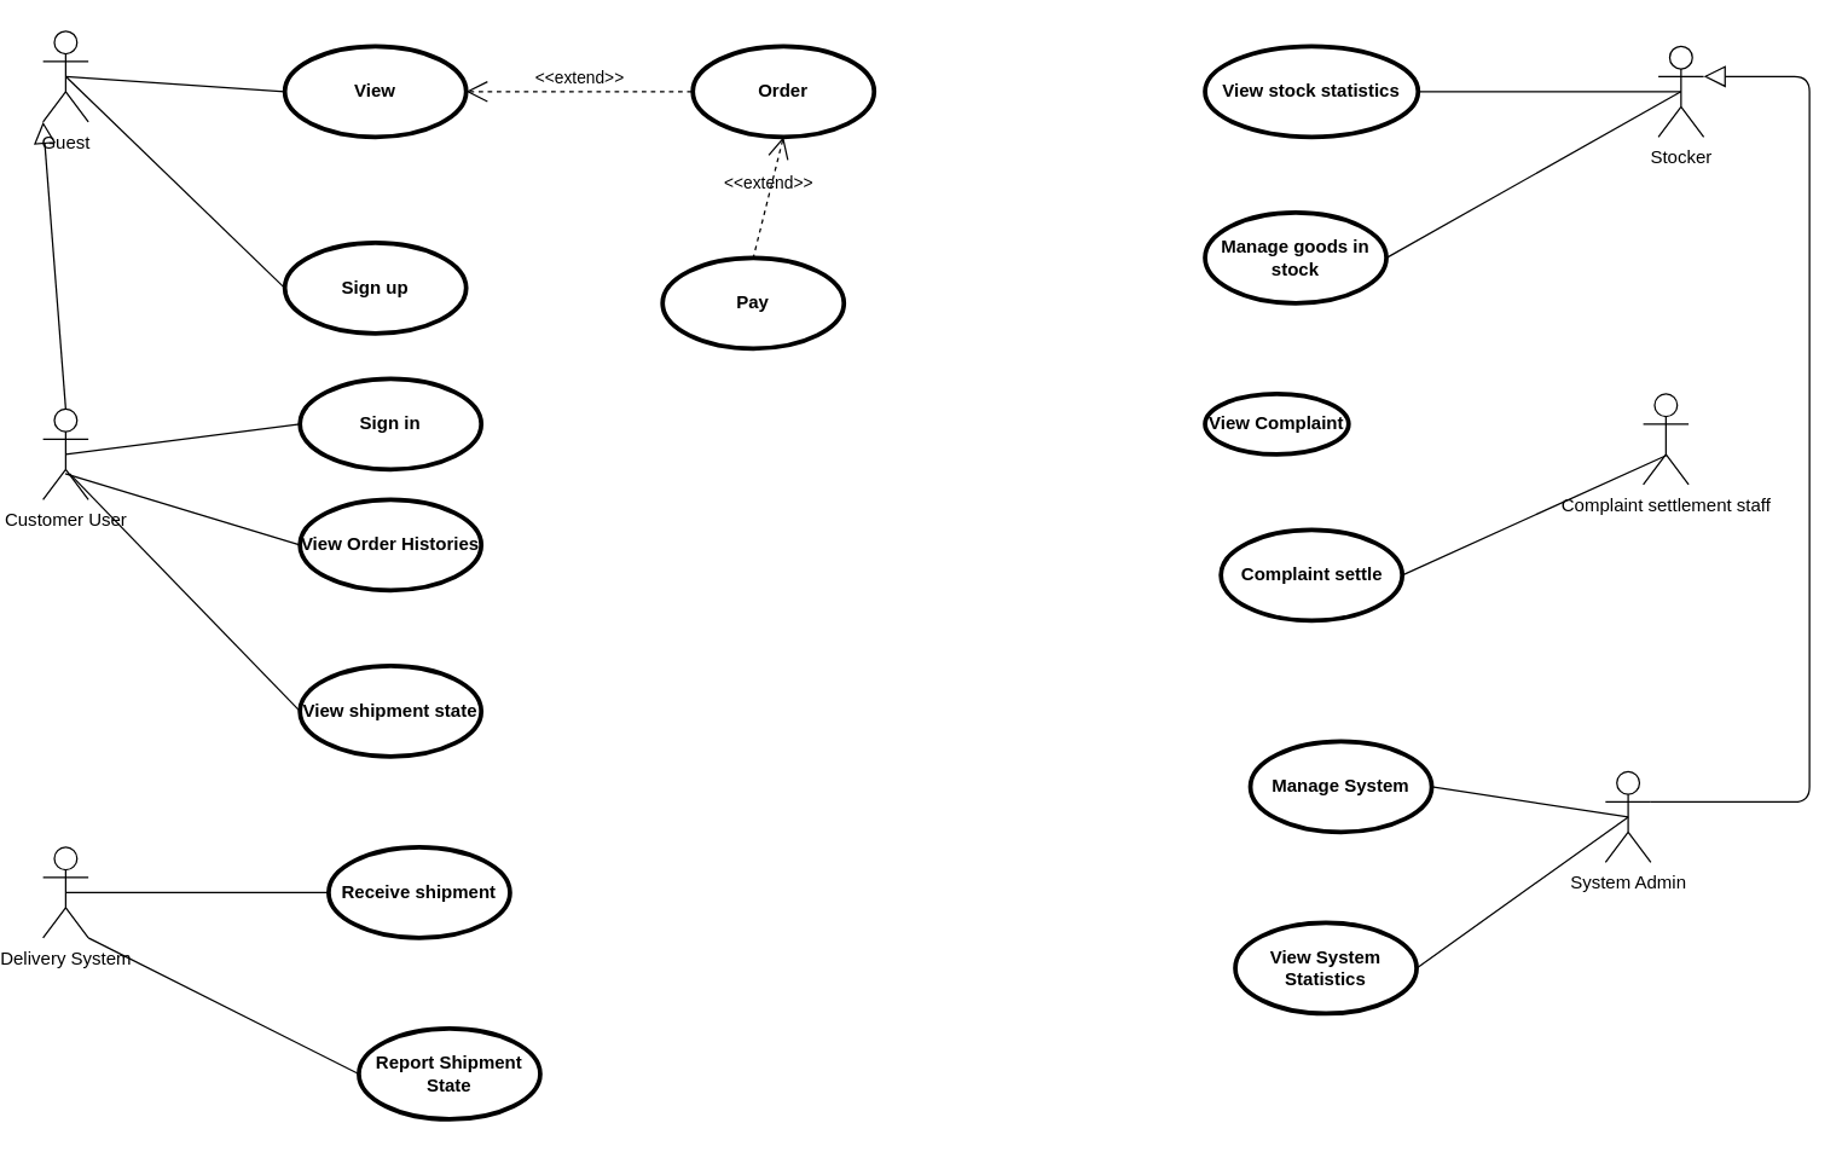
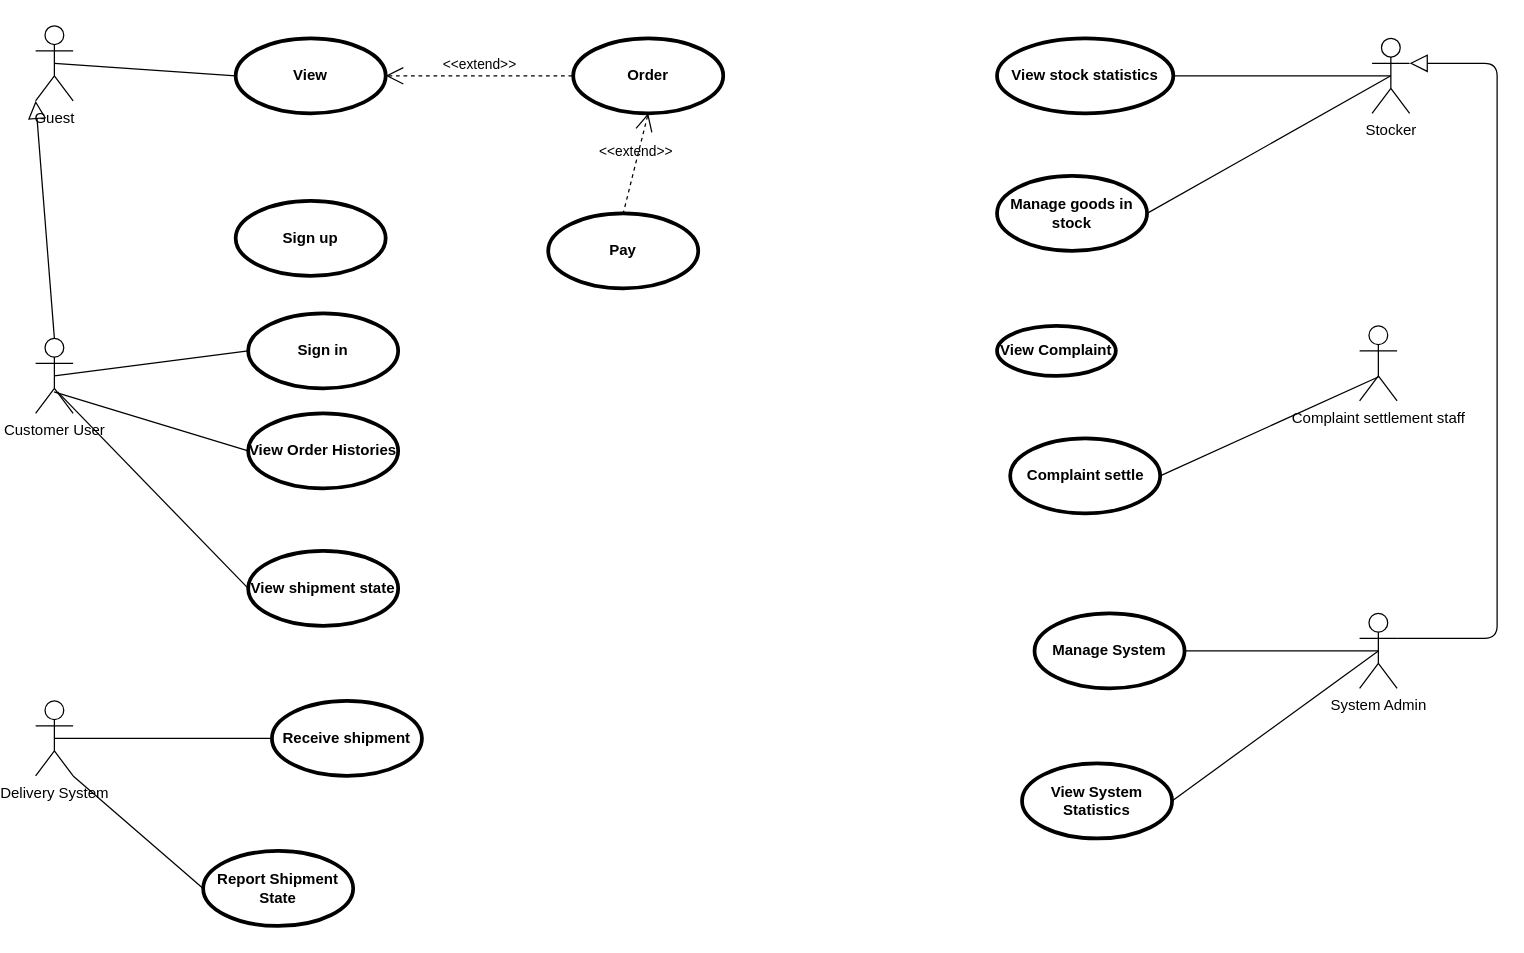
  <mxCell id="0" />
  <mxCell id="1" parent="0" />
  <mxCell id="2" value="Guest" style="shape=umlActor;html=1;verticalLabelPosition=bottom;verticalAlign=top;align=center;" vertex="1" parent="1"><mxGeometry x="20" y="20" width="30" height="60" as="geometry" /></mxCell>
  <mxCell id="3" value="Customer User" style="shape=umlActor;html=1;verticalLabelPosition=bottom;verticalAlign=top;align=center;" vertex="1" parent="1"><mxGeometry x="20" y="270" width="30" height="60" as="geometry" /></mxCell>
  <mxCell id="4" value="Stocker" style="shape=umlActor;html=1;verticalLabelPosition=bottom;verticalAlign=top;align=center;" vertex="1" parent="1"><mxGeometry x="1089" y="30" width="30" height="60" as="geometry" /></mxCell>
- <mxCell id="5" value="System Admin" style="shape=umlActor;html=1;verticalLabelPosition=bottom;verticalAlign=top;align=center;" vertex="1" parent="1"><mxGeometry x="1054" y="510" width="30" height="60" as="geometry" /></mxCell>
+ <mxCell id="5" value="System Admin" style="shape=umlActor;html=1;verticalLabelPosition=bottom;verticalAlign=top;align=center;" vertex="1" parent="1"><mxGeometry x="1079" y="490" width="30" height="60" as="geometry" /></mxCell>
  <mxCell id="6" value="Delivery System" style="shape=umlActor;html=1;verticalLabelPosition=bottom;verticalAlign=top;align=center;" vertex="1" parent="1"><mxGeometry x="20" y="560" width="30" height="60" as="geometry" /></mxCell>
  <mxCell id="7" value="Complaint settlement staff" style="shape=umlActor;html=1;verticalLabelPosition=bottom;verticalAlign=top;align=center;" vertex="1" parent="1"><mxGeometry x="1079" y="260" width="30" height="60" as="geometry" /></mxCell>
  <mxCell id="8" value="View" style="shape=ellipse;html=1;strokeWidth=3;fontStyle=1;whiteSpace=wrap;align=center;perimeter=ellipsePerimeter;" vertex="1" parent="1"><mxGeometry x="180" y="30" width="120" height="60" as="geometry" /></mxCell>
  <mxCell id="9" value="Order" style="shape=ellipse;html=1;strokeWidth=3;fontStyle=1;whiteSpace=wrap;align=center;perimeter=ellipsePerimeter;" vertex="1" parent="1"><mxGeometry x="450" y="30" width="120" height="60" as="geometry" /></mxCell>
  <mxCell id="10" value="&amp;lt;&amp;lt;extend&amp;gt;&amp;gt;" style="edgeStyle=none;html=1;startArrow=open;endArrow=none;startSize=12;verticalAlign=bottom;dashed=1;labelBackgroundColor=none;exitX=1;exitY=0.5;exitDx=0;exitDy=0;entryX=0;entryY=0.5;entryDx=0;entryDy=0;" edge="1" parent="1" source="8" target="9"><mxGeometry width="160" relative="1" as="geometry"><mxPoint x="300" y="280" as="sourcePoint" /><mxPoint x="460" y="280" as="targetPoint" /></mxGeometry></mxCell>
  <mxCell id="11" value="" style="edgeStyle=none;html=1;endArrow=none;verticalAlign=bottom;exitX=0.5;exitY=0.5;exitDx=0;exitDy=0;exitPerimeter=0;entryX=0;entryY=0.5;entryDx=0;entryDy=0;" edge="1" parent="1" source="2" target="8"><mxGeometry width="160" relative="1" as="geometry"><mxPoint x="290" y="280" as="sourcePoint" /><mxPoint x="460" y="280" as="targetPoint" /></mxGeometry></mxCell>
  <mxCell id="12" value="Sign up" style="shape=ellipse;html=1;strokeWidth=3;fontStyle=1;whiteSpace=wrap;align=center;perimeter=ellipsePerimeter;" vertex="1" parent="1"><mxGeometry x="180" y="160" width="120" height="60" as="geometry" /></mxCell>
- <mxCell id="13" value="" style="edgeStyle=none;html=1;endArrow=none;verticalAlign=bottom;exitX=0.5;exitY=0.5;exitDx=0;exitDy=0;exitPerimeter=0;entryX=0;entryY=0.5;entryDx=0;entryDy=0;" edge="1" parent="1" source="2" target="12"><mxGeometry width="160" relative="1" as="geometry"><mxPoint x="300" y="280" as="sourcePoint" /><mxPoint x="460" y="280" as="targetPoint" /></mxGeometry></mxCell>
  <mxCell id="14" value="Sign in" style="shape=ellipse;html=1;strokeWidth=3;fontStyle=1;whiteSpace=wrap;align=center;perimeter=ellipsePerimeter;" vertex="1" parent="1"><mxGeometry x="190" y="250" width="120" height="60" as="geometry" /></mxCell>
  <mxCell id="15" value="" style="edgeStyle=none;html=1;endArrow=none;verticalAlign=bottom;exitX=0.5;exitY=0.5;exitDx=0;exitDy=0;exitPerimeter=0;entryX=0;entryY=0.5;entryDx=0;entryDy=0;" edge="1" parent="1" source="3" target="14"><mxGeometry width="160" relative="1" as="geometry"><mxPoint x="300" y="280" as="sourcePoint" /><mxPoint x="460" y="280" as="targetPoint" /></mxGeometry></mxCell>
  <mxCell id="16" value="" style="edgeStyle=none;html=1;endArrow=block;endFill=0;endSize=12;verticalAlign=bottom;exitX=0.5;exitY=0;exitDx=0;exitDy=0;exitPerimeter=0;entryX=0;entryY=1;entryDx=0;entryDy=0;entryPerimeter=0;" edge="1" parent="1" source="3" target="2"><mxGeometry width="160" relative="1" as="geometry"><mxPoint x="300" y="220" as="sourcePoint" /><mxPoint x="460" y="220" as="targetPoint" /></mxGeometry></mxCell>
  <mxCell id="17" value="Pay" style="shape=ellipse;html=1;strokeWidth=3;fontStyle=1;whiteSpace=wrap;align=center;perimeter=ellipsePerimeter;" vertex="1" parent="1"><mxGeometry x="430" y="170" width="120" height="60" as="geometry" /></mxCell>
  <mxCell id="18" value="&amp;lt;&amp;lt;extend&amp;gt;&amp;gt;" style="edgeStyle=none;html=1;startArrow=open;endArrow=none;startSize=12;verticalAlign=bottom;dashed=1;labelBackgroundColor=none;exitX=0.5;exitY=1;exitDx=0;exitDy=0;entryX=0.5;entryY=0;entryDx=0;entryDy=0;" edge="1" parent="1" source="9" target="17"><mxGeometry width="160" relative="1" as="geometry"><mxPoint x="300" y="280" as="sourcePoint" /><mxPoint x="440" y="150" as="targetPoint" /></mxGeometry></mxCell>
  <mxCell id="19" value="Complaint settle" style="shape=ellipse;html=1;strokeWidth=3;fontStyle=1;whiteSpace=wrap;align=center;perimeter=ellipsePerimeter;" vertex="1" parent="1"><mxGeometry x="799.5" y="350" width="120" height="60" as="geometry" /></mxCell>
  <mxCell id="20" value="" style="edgeStyle=none;html=1;endArrow=none;verticalAlign=bottom;exitX=0.51;exitY=0.678;exitDx=0;exitDy=0;exitPerimeter=0;entryX=1;entryY=0.5;entryDx=0;entryDy=0;" edge="1" parent="1" source="7" target="19"><mxGeometry width="160" relative="1" as="geometry"><mxPoint x="290" y="480" as="sourcePoint" /><mxPoint x="450" y="480" as="targetPoint" /></mxGeometry></mxCell>
  <mxCell id="21" value="View Order Histories" style="shape=ellipse;html=1;strokeWidth=3;fontStyle=1;whiteSpace=wrap;align=center;perimeter=ellipsePerimeter;" vertex="1" parent="1"><mxGeometry x="190" y="330" width="120" height="60" as="geometry" /></mxCell>
  <mxCell id="22" value="" style="edgeStyle=none;html=1;endArrow=none;verticalAlign=bottom;exitX=0.49;exitY=0.714;exitDx=0;exitDy=0;exitPerimeter=0;entryX=0;entryY=0.5;entryDx=0;entryDy=0;" edge="1" parent="1" source="3" target="21"><mxGeometry width="160" relative="1" as="geometry"><mxPoint x="509" y="290" as="sourcePoint" /><mxPoint x="669" y="290" as="targetPoint" /></mxGeometry></mxCell>
  <mxCell id="23" value="View shipment state" style="shape=ellipse;html=1;strokeWidth=3;fontStyle=1;whiteSpace=wrap;align=center;perimeter=ellipsePerimeter;" vertex="1" parent="1"><mxGeometry x="190" y="440" width="120" height="60" as="geometry" /></mxCell>
  <mxCell id="24" value="" style="edgeStyle=none;html=1;endArrow=none;verticalAlign=bottom;exitX=0.586;exitY=0.714;exitDx=0;exitDy=0;exitPerimeter=0;entryX=0;entryY=0.5;entryDx=0;entryDy=0;" edge="1" parent="1" source="3" target="23"><mxGeometry width="160" relative="1" as="geometry"><mxPoint x="509" y="370" as="sourcePoint" /><mxPoint x="669" y="370" as="targetPoint" /></mxGeometry></mxCell>
  <mxCell id="25" value="View stock statistics" style="shape=ellipse;html=1;strokeWidth=3;fontStyle=1;whiteSpace=wrap;align=center;perimeter=ellipsePerimeter;" vertex="1" parent="1"><mxGeometry x="789" y="30" width="141" height="60" as="geometry" /></mxCell>
  <mxCell id="26" value="" style="edgeStyle=none;html=1;endArrow=none;verticalAlign=bottom;entryX=0.5;entryY=0.5;entryDx=0;entryDy=0;entryPerimeter=0;exitX=1;exitY=0.5;exitDx=0;exitDy=0;" edge="1" parent="1" source="25" target="4"><mxGeometry width="160" relative="1" as="geometry"><mxPoint x="509" y="140" as="sourcePoint" /><mxPoint x="669" y="140" as="targetPoint" /></mxGeometry></mxCell>
  <mxCell id="27" value="Manage goods in stock" style="shape=ellipse;html=1;strokeWidth=3;fontStyle=1;whiteSpace=wrap;align=center;perimeter=ellipsePerimeter;" vertex="1" parent="1"><mxGeometry x="789" y="140" width="120" height="60" as="geometry" /></mxCell>
  <mxCell id="28" value="" style="edgeStyle=none;html=1;endArrow=none;verticalAlign=bottom;entryX=0.5;entryY=0.5;entryDx=0;entryDy=0;entryPerimeter=0;exitX=1;exitY=0.5;exitDx=0;exitDy=0;" edge="1" parent="1" source="27" target="4"><mxGeometry width="160" relative="1" as="geometry"><mxPoint x="509" y="210" as="sourcePoint" /><mxPoint x="669" y="210" as="targetPoint" /></mxGeometry></mxCell>
  <mxCell id="29" value="Manage System" style="shape=ellipse;html=1;strokeWidth=3;fontStyle=1;whiteSpace=wrap;align=center;perimeter=ellipsePerimeter;" vertex="1" parent="1"><mxGeometry x="819" y="490" width="120" height="60" as="geometry" /></mxCell>
  <mxCell id="30" value="Receive shipment" style="shape=ellipse;html=1;strokeWidth=3;fontStyle=1;whiteSpace=wrap;align=center;perimeter=ellipsePerimeter;" vertex="1" parent="1"><mxGeometry x="209" y="560" width="120" height="60" as="geometry" /></mxCell>
  <mxCell id="31" value="" style="edgeStyle=none;html=1;endArrow=none;verticalAlign=bottom;exitX=0.5;exitY=0.5;exitDx=0;exitDy=0;exitPerimeter=0;entryX=0;entryY=0.5;entryDx=0;entryDy=0;" edge="1" parent="1" source="6" target="30"><mxGeometry width="160" relative="1" as="geometry"><mxPoint x="509" y="440" as="sourcePoint" /><mxPoint x="669" y="440" as="targetPoint" /></mxGeometry></mxCell>
  <mxCell id="32" value="" style="edgeStyle=none;html=1;endArrow=none;verticalAlign=bottom;entryX=0.5;entryY=0.5;entryDx=0;entryDy=0;entryPerimeter=0;exitX=1;exitY=0.5;exitDx=0;exitDy=0;" edge="1" parent="1" source="29" target="5"><mxGeometry width="160" relative="1" as="geometry"><mxPoint x="509" y="360" as="sourcePoint" /><mxPoint x="669" y="360" as="targetPoint" /></mxGeometry></mxCell>
  <mxCell id="33" value="" style="edgeStyle=elbowEdgeStyle;html=1;endArrow=block;endFill=0;endSize=12;verticalAlign=bottom;exitX=1;exitY=0.333;exitDx=0;exitDy=0;exitPerimeter=0;entryX=1;entryY=0.333;entryDx=0;entryDy=0;entryPerimeter=0;" edge="1" parent="1" source="5" target="4"><mxGeometry width="160" relative="1" as="geometry"><mxPoint x="509" y="360" as="sourcePoint" /><mxPoint x="669" y="360" as="targetPoint" /><Array as="points"><mxPoint x="1189" y="290" /></Array></mxGeometry></mxCell>
  <mxCell id="34" value="View System Statistics" style="shape=ellipse;html=1;strokeWidth=3;fontStyle=1;whiteSpace=wrap;align=center;perimeter=ellipsePerimeter;" vertex="1" parent="1"><mxGeometry x="809" y="610" width="120" height="60" as="geometry" /></mxCell>
  <mxCell id="35" value="" style="edgeStyle=none;html=1;endArrow=none;verticalAlign=bottom;entryX=0.5;entryY=0.5;entryDx=0;entryDy=0;entryPerimeter=0;exitX=1;exitY=0.5;exitDx=0;exitDy=0;" edge="1" parent="1" source="34" target="5"><mxGeometry width="160" relative="1" as="geometry"><mxPoint x="509" y="430" as="sourcePoint" /><mxPoint x="669" y="430" as="targetPoint" /></mxGeometry></mxCell>
  <mxCell id="36" value="View Complaint" style="shape=ellipse;html=1;strokeWidth=3;fontStyle=1;whiteSpace=wrap;align=center;perimeter=ellipsePerimeter;" vertex="1" parent="1"><mxGeometry x="789" y="260" width="95" height="40" as="geometry" /></mxCell>
- <mxCell id="37" value="Report Shipment State" style="shape=ellipse;html=1;strokeWidth=3;fontStyle=1;whiteSpace=wrap;align=center;perimeter=ellipsePerimeter;" vertex="1" parent="1"><mxGeometry x="229" y="680" width="120" height="60" as="geometry" /></mxCell>
+ <mxCell id="37" value="Report Shipment State" style="shape=ellipse;html=1;strokeWidth=3;fontStyle=1;whiteSpace=wrap;align=center;perimeter=ellipsePerimeter;" vertex="1" parent="1"><mxGeometry x="154" y="680" width="120" height="60" as="geometry" /></mxCell>
  <mxCell id="38" value="" style="edgeStyle=none;html=1;endArrow=none;verticalAlign=bottom;exitX=1;exitY=1;exitDx=0;exitDy=0;exitPerimeter=0;entryX=0;entryY=0.5;entryDx=0;entryDy=0;" edge="1" parent="1" source="6" target="37"><mxGeometry width="160" relative="1" as="geometry"><mxPoint x="509" y="500" as="sourcePoint" /><mxPoint x="669" y="500" as="targetPoint" /></mxGeometry></mxCell>
